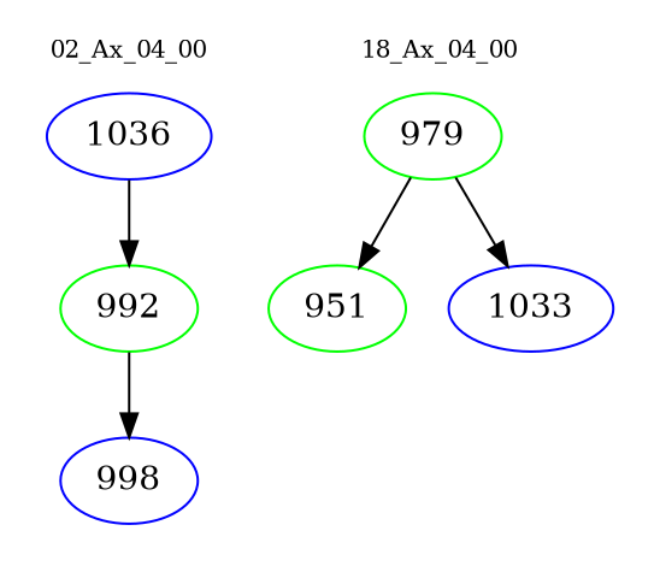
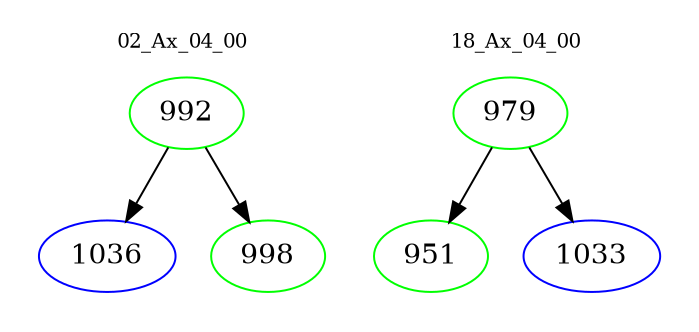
  digraph {
    node [color=green]
    edge [color=black]
    n1 [label=992]
    n2 [color=blue label=1036]
-   n3 [color=blue label=998]
+   n3 [label=998]
    n4 [label=979]
    n5 [label=951]
    n6 [color=blue label=1033]
    subgraph cluster_1 {
      color=white
      fontsize=10
      label="02_Ax_04_00"
      n1
      n2
      n3
    }
    subgraph cluster_2 {
      color=white
      fontsize=10
      label="18_Ax_04_00"
      n4
      n5
      n6
    }
-   n2 -> n1
+   n1 -> n2
    n1 -> n3
    n4 -> n5
    n4 -> n6
  }
